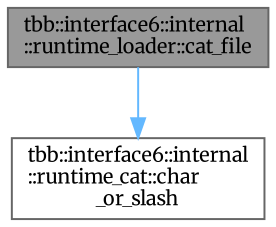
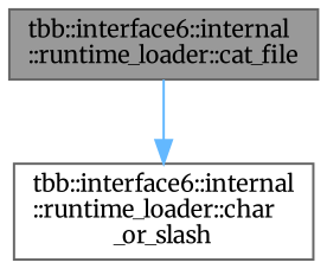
  digraph {
    rankdir=TB
    fontname=Merriweather
    node [fontname=Merriweather fontsize=10 shape=box style=filled]
    n1 [color=gray40 fillcolor=grey60 fontcolor=black height=0.2 label="tbb::interface6::internal\l::runtime_loader::cat_file" width=0.4]
-   n2 [color=grey40 fillcolor=white height=0.2 label="tbb::interface6::internal\l::runtime_cat::char\l_or_slash" width=0.4]
+   n2 [color=grey40 fillcolor=white height=0.2 label="tbb::interface6::internal\l::runtime_loader::char\l_or_slash" width=0.4]
    n1 -> n2 [color=steelblue1 fontname=Merriweather fontsize=10 labelfontname=Helvetica labelfontsize=10 style=solid]
  }
